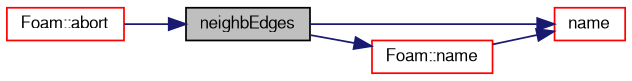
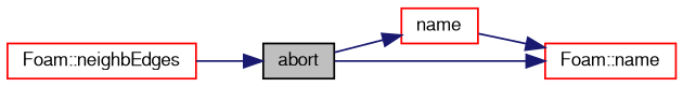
  digraph {
    rankdir=LR
    node [color=red fontname=FreeSans fontsize=10 shape=record]
    edge [color=midnightblue fontname=FreeSans fontsize=10 labelfontname=FreeSans labelfontsize=10 style=solid]
-   n1 [color=black fillcolor=grey75 fontcolor=black height=0.2 label=neighbEdges style=filled width=0.4]
+   n1 [color=black fillcolor=grey75 fontcolor=black height=0.2 label=abort style=filled width=0.4]
    n2 [height=0.2 label=name width=0.4]
    n3 [height=0.2 label="Foam::name" width=0.4]
-   n4 [height=0.2 label="Foam::abort" width=0.4]
+   n4 [height=0.2 label="Foam::neighbEdges" width=0.4]
    n1 -> n2
    n1 -> n3
-   n3 -> n2
+   n2 -> n3
    n4 -> n1
  }
